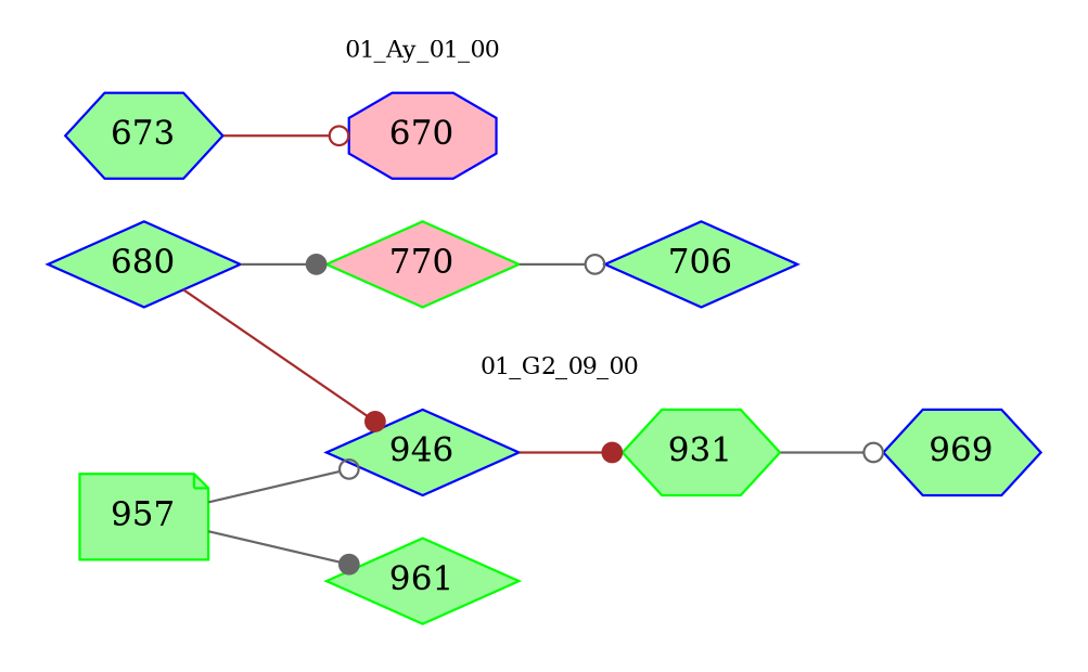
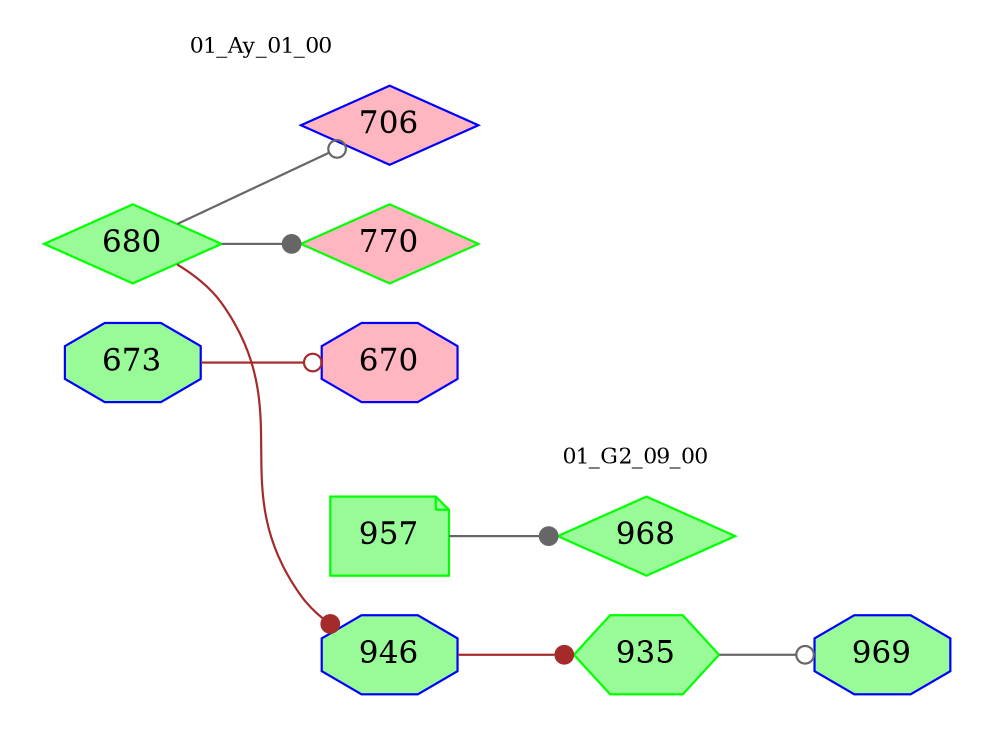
  digraph {
    rankdir=LR
    node [color=green fillcolor=palegreen shape=diamond style=filled]
    edge [arrowhead=dot color=gray40]
-   n1 [color=blue label=680]
-   n2 [color=blue label=673 shape=hexagon]
+   n1 [label=680]
+   n2 [color=blue label=673 shape=octagon]
    n3 [fillcolor=lightpink label=770]
    n4 [color=blue fillcolor=lightpink label=670 shape=octagon]
-   n5 [color=blue label=706]
+   n5 [color=blue fillcolor=lightpink label=706]
    n6 [label=957 shape=note]
-   n7 [color=blue label=946]
-   n8 [label=961]
-   n9 [label=931 shape=hexagon]
-   n10 [color=blue label=969 shape=hexagon]
+   n7 [color=blue label=946 shape=octagon]
+   n8 [label=968]
+   n9 [label=935 shape=hexagon]
+   n10 [color=blue label=969 shape=octagon]
    subgraph cluster_1 {
      color=white
      fontsize=10
      label="01_Ay_01_00"
      n1
      n2
      n3
      n4
      n5
    }
    subgraph cluster_2 {
      color=white
      fontsize=10
      label="01_G2_09_00"
      n6
      n7
      n8
      n9
      n10
    }
    n1 -> n3
    n1 -> n7 [color=brown]
    n2 -> n4 [arrowhead=odot color=brown]
-   n3 -> n5 [arrowhead=odot]
-   n6 -> n7 [arrowhead=odot]
+   n1 -> n5 [arrowhead=odot]
    n6 -> n8
    n7 -> n9 [color=brown]
    n9 -> n10 [arrowhead=odot]
  }
